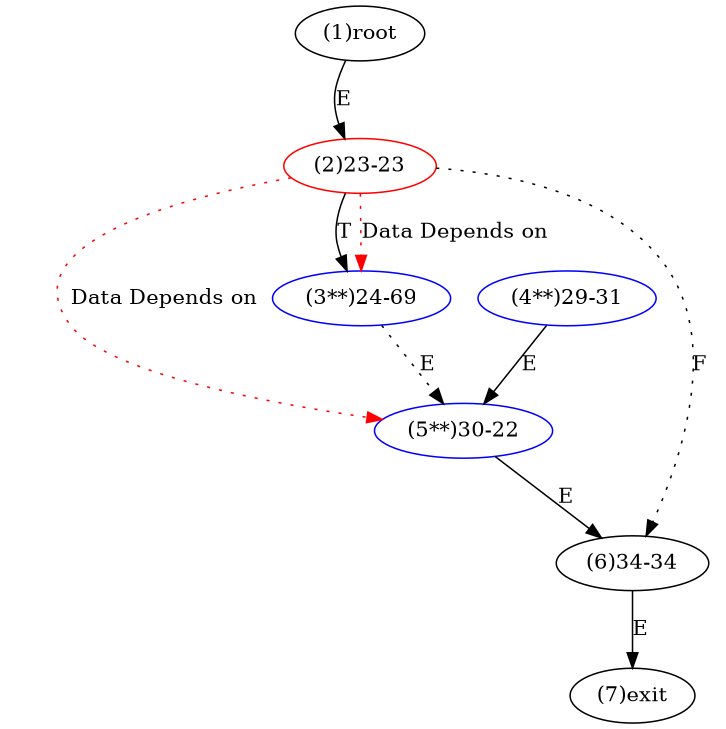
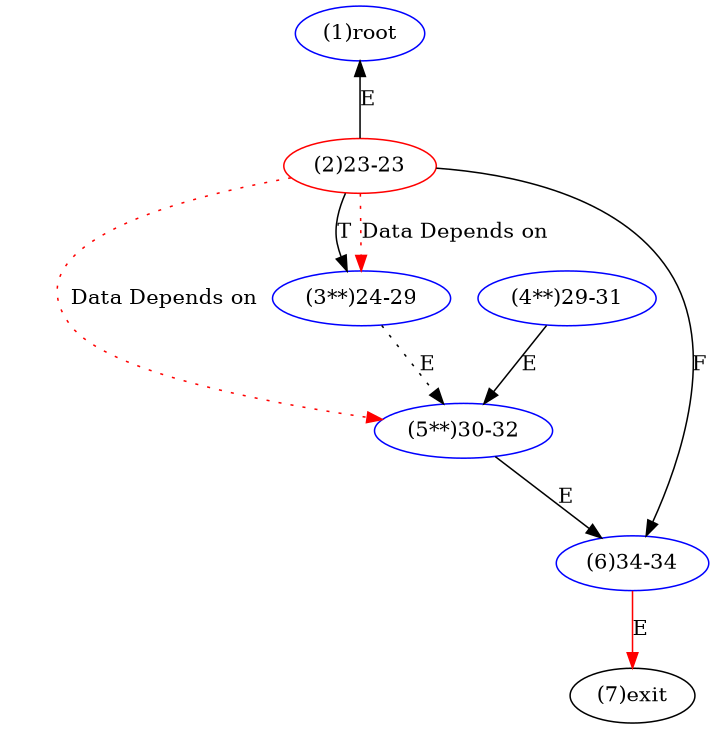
  digraph {
-   n1 [label="(1)root"]
+   n1 [label="(1)root" color=blue]
    n2 [color=red label="(2)23-23"]
-   n3 [color=blue label="(3**)24-69"]
-   n4 [color=blue label="(5**)30-22"]
-   n5 [label="(6)34-34"]
+   n3 [color=blue label="(3**)24-29"]
+   n4 [color=blue label="(5**)30-32"]
+   n5 [label="(6)34-34" color=blue]
    n6 [label="(7)exit"]
    n7 [color=blue label="(4**)29-31"]
-   n1 -> n2 [label=E]
+   n2 -> n1 [label=E]
    n2 -> n3 [label=T]
    n2 -> n3 [color=red label="Data Depends on" style=dotted]
    n2 -> n4 [color=red label="Data Depends on" style=dotted]
-   n2 -> n5 [label=F style=dotted]
+   n2 -> n5 [label=F]
    n3 -> n4 [label=E style=dotted]
    n4 -> n5 [label=E]
-   n5 -> n6 [label=E]
+   n5 -> n6 [label=E color=red]
    n7 -> n4 [label=E]
  }
